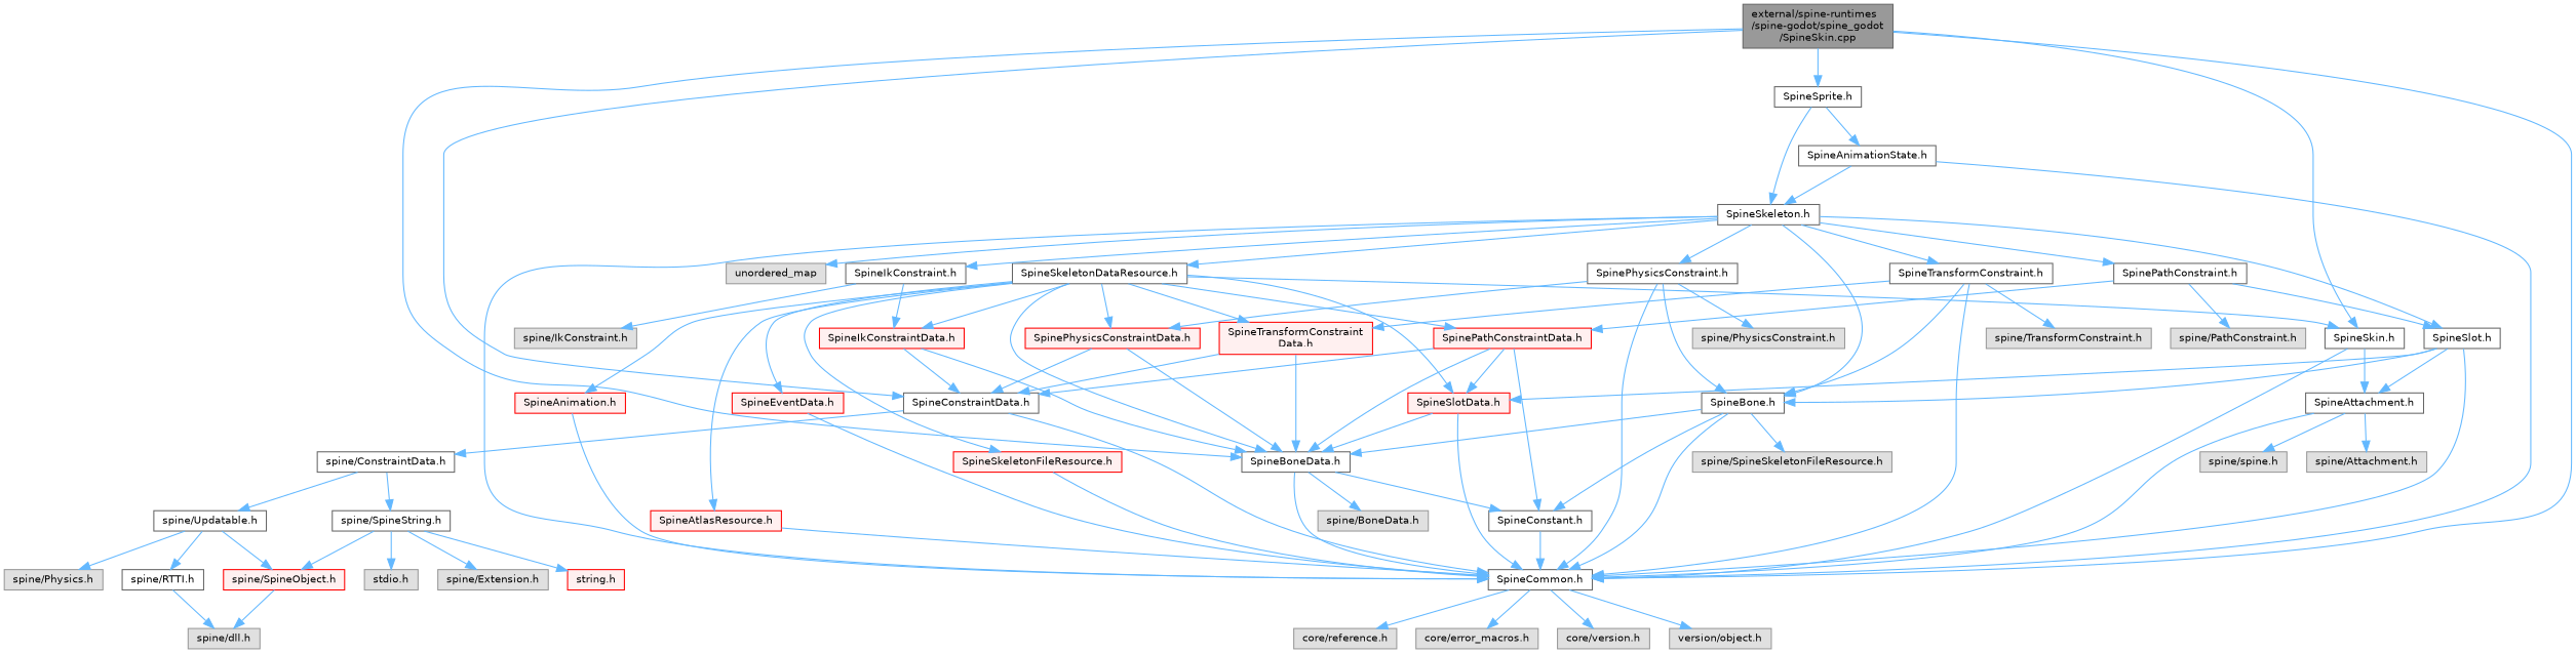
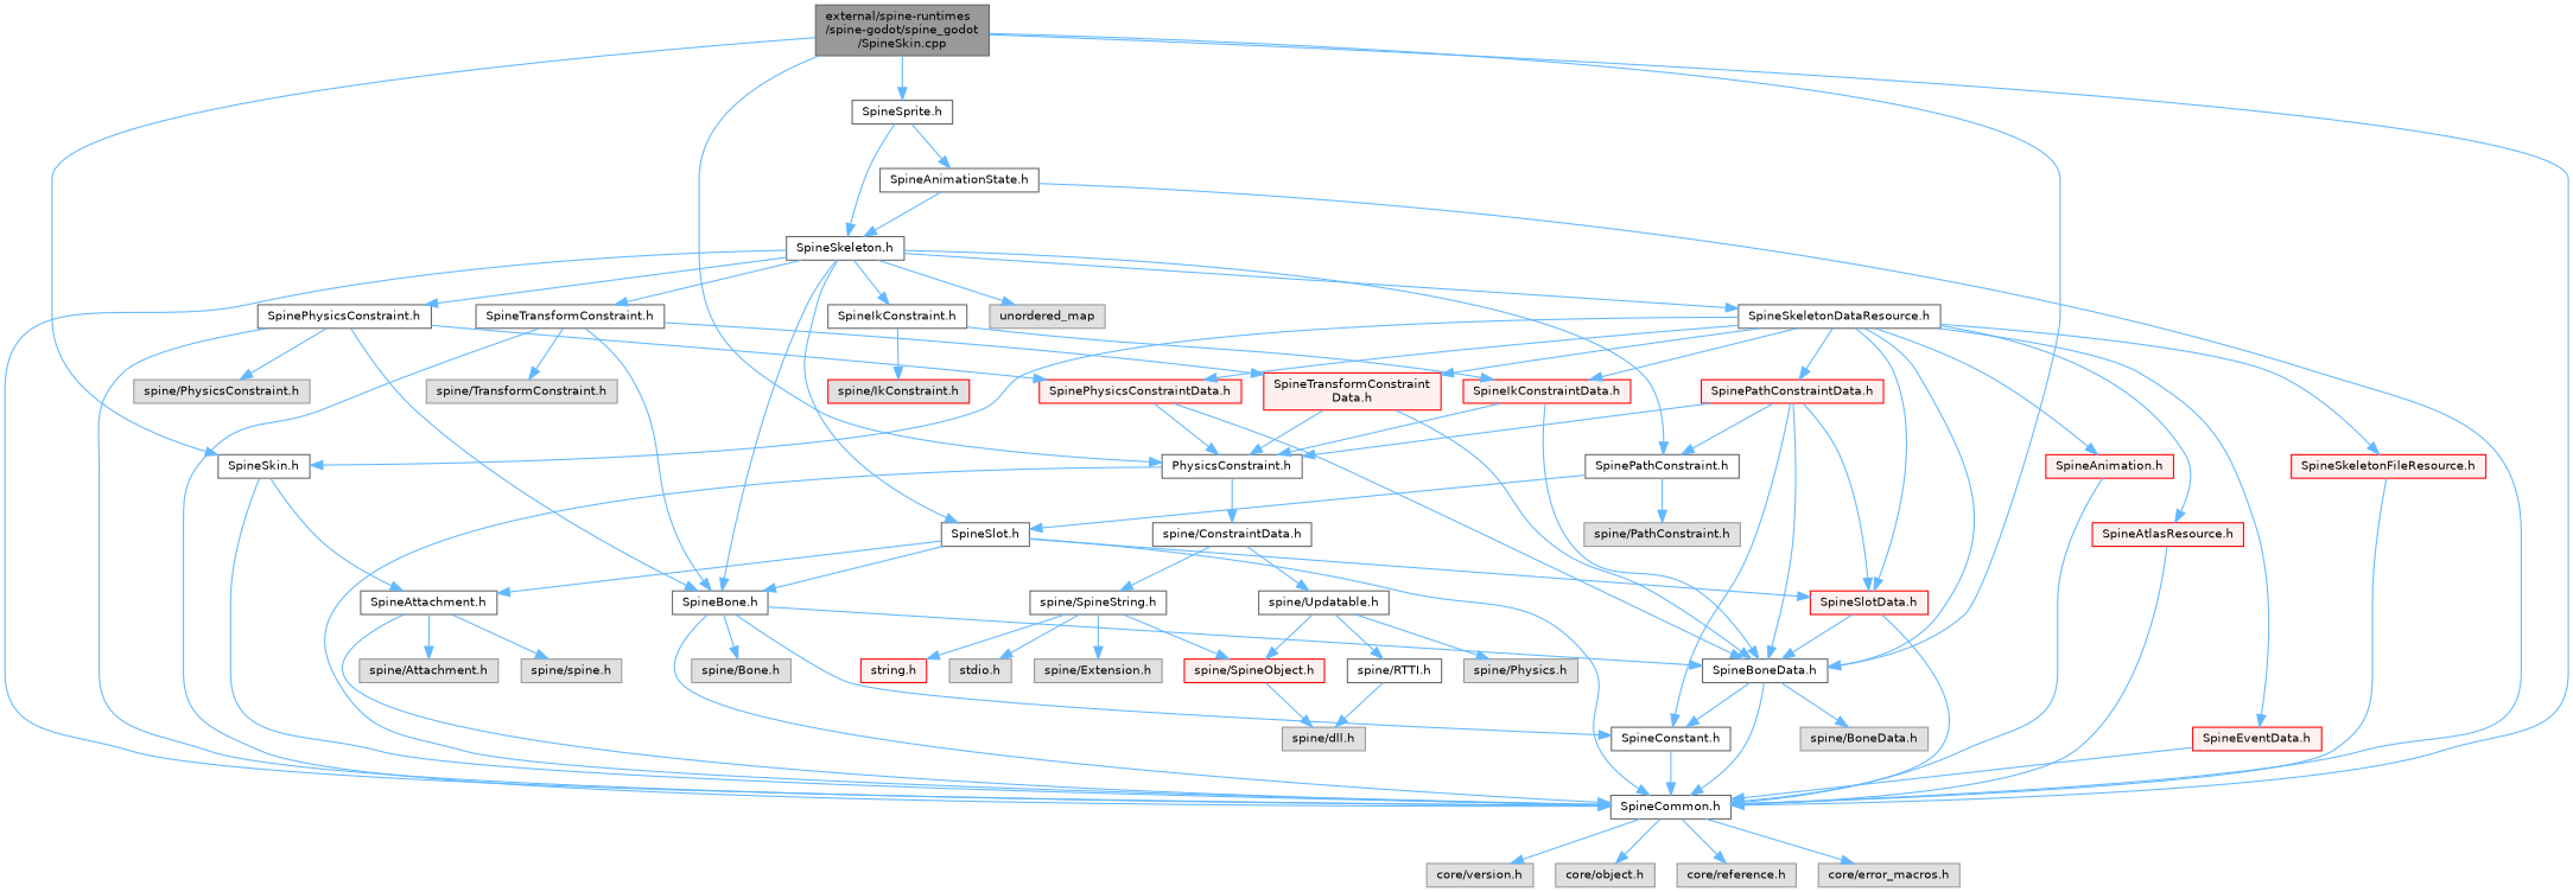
  digraph {
    node [color=grey40 fillcolor=white fontname=Helvetica fontsize=10 shape=box style=filled]
    edge [color=steelblue1 fontname=Helvetica fontsize=10 labelfontname=Helvetica labelfontsize=10 style=solid]
    n1 [color=gray40 fillcolor=grey60 fontcolor=black height=0.2 label="external/spine-runtimes\l/spine-godot/spine_godot\l/SpineSkin.cpp" width=0.4]
    n2 [height=0.2 label="SpineSkin.h" width=0.4]
    n3 [height=0.2 label="SpineCommon.h" width=0.4]
    n4 [height=0.2 label="SpineBoneData.h" width=0.4]
-   n5 [height=0.2 label="SpineConstraintData.h" width=0.4]
+   n5 [height=0.2 label="PhysicsConstraint.h" width=0.4]
    n6 [height=0.2 label="SpineSprite.h" width=0.4]
    n7 [height=0.2 label="SpineAttachment.h" width=0.4]
    n8 [color=grey60 fillcolor="#E0E0E0" height=0.2 label="core/version.h" width=0.4]
-   n9 [color=grey60 fillcolor="#E0E0E0" height=0.2 label="version/object.h" width=0.4]
+   n9 [color=grey60 fillcolor="#E0E0E0" height=0.2 label="core/object.h" width=0.4]
    n10 [color=grey60 fillcolor="#E0E0E0" height=0.2 label="core/reference.h" width=0.4]
    n11 [color=grey60 fillcolor="#E0E0E0" height=0.2 label="core/error_macros.h" width=0.4]
    n12 [height=0.2 label="SpineConstant.h" width=0.4]
    n13 [color=grey60 fillcolor="#E0E0E0" height=0.2 label="spine/BoneData.h" width=0.4]
    n14 [height=0.2 label="spine/ConstraintData.h" width=0.4]
    n15 [height=0.2 label="SpineSkeleton.h" width=0.4]
    n16 [height=0.2 label="SpineAnimationState.h" width=0.4]
    n17 [color=grey60 fillcolor="#E0E0E0" height=0.2 label="spine/Attachment.h" width=0.4]
    n18 [color=grey60 fillcolor="#E0E0E0" height=0.2 label="spine/spine.h" width=0.4]
    n19 [height=0.2 label="spine/Updatable.h" width=0.4]
    n20 [height=0.2 label="spine/SpineString.h" width=0.4]
    n21 [height=0.2 label="spine/RTTI.h" width=0.4]
    n22 [color=red fillcolor="#FFF0F0" height=0.2 label="spine/SpineObject.h" width=0.4]
    n23 [color=grey60 fillcolor="#E0E0E0" height=0.2 label="spine/Physics.h" width=0.4]
    n24 [color=grey60 fillcolor="#E0E0E0" height=0.2 label="spine/Extension.h" width=0.4]
    n25 [color=red fillcolor="#FFF0F0" height=0.2 label="string.h" width=0.4]
    n26 [color=grey60 fillcolor="#E0E0E0" height=0.2 label="stdio.h" width=0.4]
    n27 [color=grey60 fillcolor="#E0E0E0" height=0.2 label="spine/dll.h" width=0.4]
    n28 [height=0.2 label="SpineSkeletonDataResource.h" width=0.4]
    n29 [height=0.2 label="SpineBone.h" width=0.4]
    n30 [height=0.2 label="SpineSlot.h" width=0.4]
    n31 [height=0.2 label="SpineIkConstraint.h" width=0.4]
    n32 [height=0.2 label="SpineTransformConstraint.h" width=0.4]
    n33 [height=0.2 label="SpinePathConstraint.h" width=0.4]
    n34 [height=0.2 label="SpinePhysicsConstraint.h" width=0.4]
    n35 [color=grey60 fillcolor="#E0E0E0" height=0.2 label=unordered_map width=0.4]
    n36 [color=red fillcolor="#FFF0F0" height=0.2 label="SpineAnimation.h" width=0.4]
    n37 [color=red fillcolor="#FFF0F0" height=0.2 label="SpineAtlasResource.h" width=0.4]
    n38 [color=red fillcolor="#FFF0F0" height=0.2 label="SpineEventData.h" width=0.4]
    n39 [color=red fillcolor="#FFF0F0" height=0.2 label="SpineIkConstraintData.h" width=0.4]
    n40 [color=red fillcolor="#FFF0F0" height=0.2 label="SpinePathConstraintData.h" width=0.4]
    n41 [color=red fillcolor="#FFF0F0" height=0.2 label="SpineSlotData.h" width=0.4]
    n42 [color=red fillcolor="#FFF0F0" height=0.2 label="SpinePhysicsConstraintData.h" width=0.4]
    n43 [color=red fillcolor="#FFF0F0" height=0.2 label="SpineSkeletonFileResource.h" width=0.4]
    n44 [color=red fillcolor="#FFF0F0" height=0.2 label="SpineTransformConstraint\lData.h" width=0.4]
-   n45 [color=grey60 fillcolor="#E0E0E0" height=0.2 label="spine/SpineSkeletonFileResource.h" width=0.4]
-   n46 [color=grey60 fillcolor="#E0E0E0" height=0.2 label="spine/IkConstraint.h" width=0.4]
+   n45 [color=grey60 fillcolor="#E0E0E0" height=0.2 label="spine/Bone.h" width=0.4]
+   n46 [color=red fillcolor="#E0E0E0" height=0.2 label="spine/IkConstraint.h" width=0.4]
    n47 [color=grey60 fillcolor="#E0E0E0" height=0.2 label="spine/TransformConstraint.h" width=0.4]
    n48 [color=grey60 fillcolor="#E0E0E0" height=0.2 label="spine/PathConstraint.h" width=0.4]
    n49 [color=grey60 fillcolor="#E0E0E0" height=0.2 label="spine/PhysicsConstraint.h" width=0.4]
    n1 -> n2
    n1 -> n3
    n1 -> n4
    n1 -> n5
    n1 -> n6
    n2 -> n3
    n2 -> n7
    n3 -> n8
    n3 -> n9
    n3 -> n10
    n3 -> n11
    n4 -> n3
    n4 -> n12
    n4 -> n13
    n5 -> n3
    n5 -> n14
    n6 -> n15
    n6 -> n16
    n7 -> n3
    n7 -> n17
    n7 -> n18
    n12 -> n3
    n14 -> n19
    n14 -> n20
    n15 -> n3
    n15 -> n28
    n15 -> n29
    n15 -> n30
    n15 -> n31
    n15 -> n32
    n15 -> n33
    n15 -> n34
    n15 -> n35
    n16 -> n3
    n16 -> n15
    n19 -> n21
    n19 -> n22
    n19 -> n23
    n20 -> n22
    n20 -> n24
    n20 -> n25
    n20 -> n26
    n21 -> n27
    n22 -> n27
    n28 -> n2
    n28 -> n4
    n28 -> n36
    n28 -> n37
    n28 -> n38
    n28 -> n39
    n28 -> n40
    n28 -> n41
    n28 -> n42
    n28 -> n43
    n28 -> n44
    n29 -> n3
    n29 -> n4
    n29 -> n12
    n29 -> n45
    n30 -> n3
    n30 -> n7
    n30 -> n29
    n30 -> n41
    n31 -> n39
    n31 -> n46
    n32 -> n3
    n32 -> n29
    n32 -> n44
    n32 -> n47
    n33 -> n30
-   n33 -> n40
+   n40 -> n33
    n33 -> n48
    n34 -> n3
    n34 -> n29
    n34 -> n42
    n34 -> n49
    n36 -> n3
    n37 -> n3
    n38 -> n3
    n39 -> n4
    n39 -> n5
    n40 -> n4
    n40 -> n5
    n40 -> n12
    n40 -> n41
    n41 -> n3
    n41 -> n4
    n42 -> n4
    n42 -> n5
    n43 -> n3
    n44 -> n4
    n44 -> n5
  }
